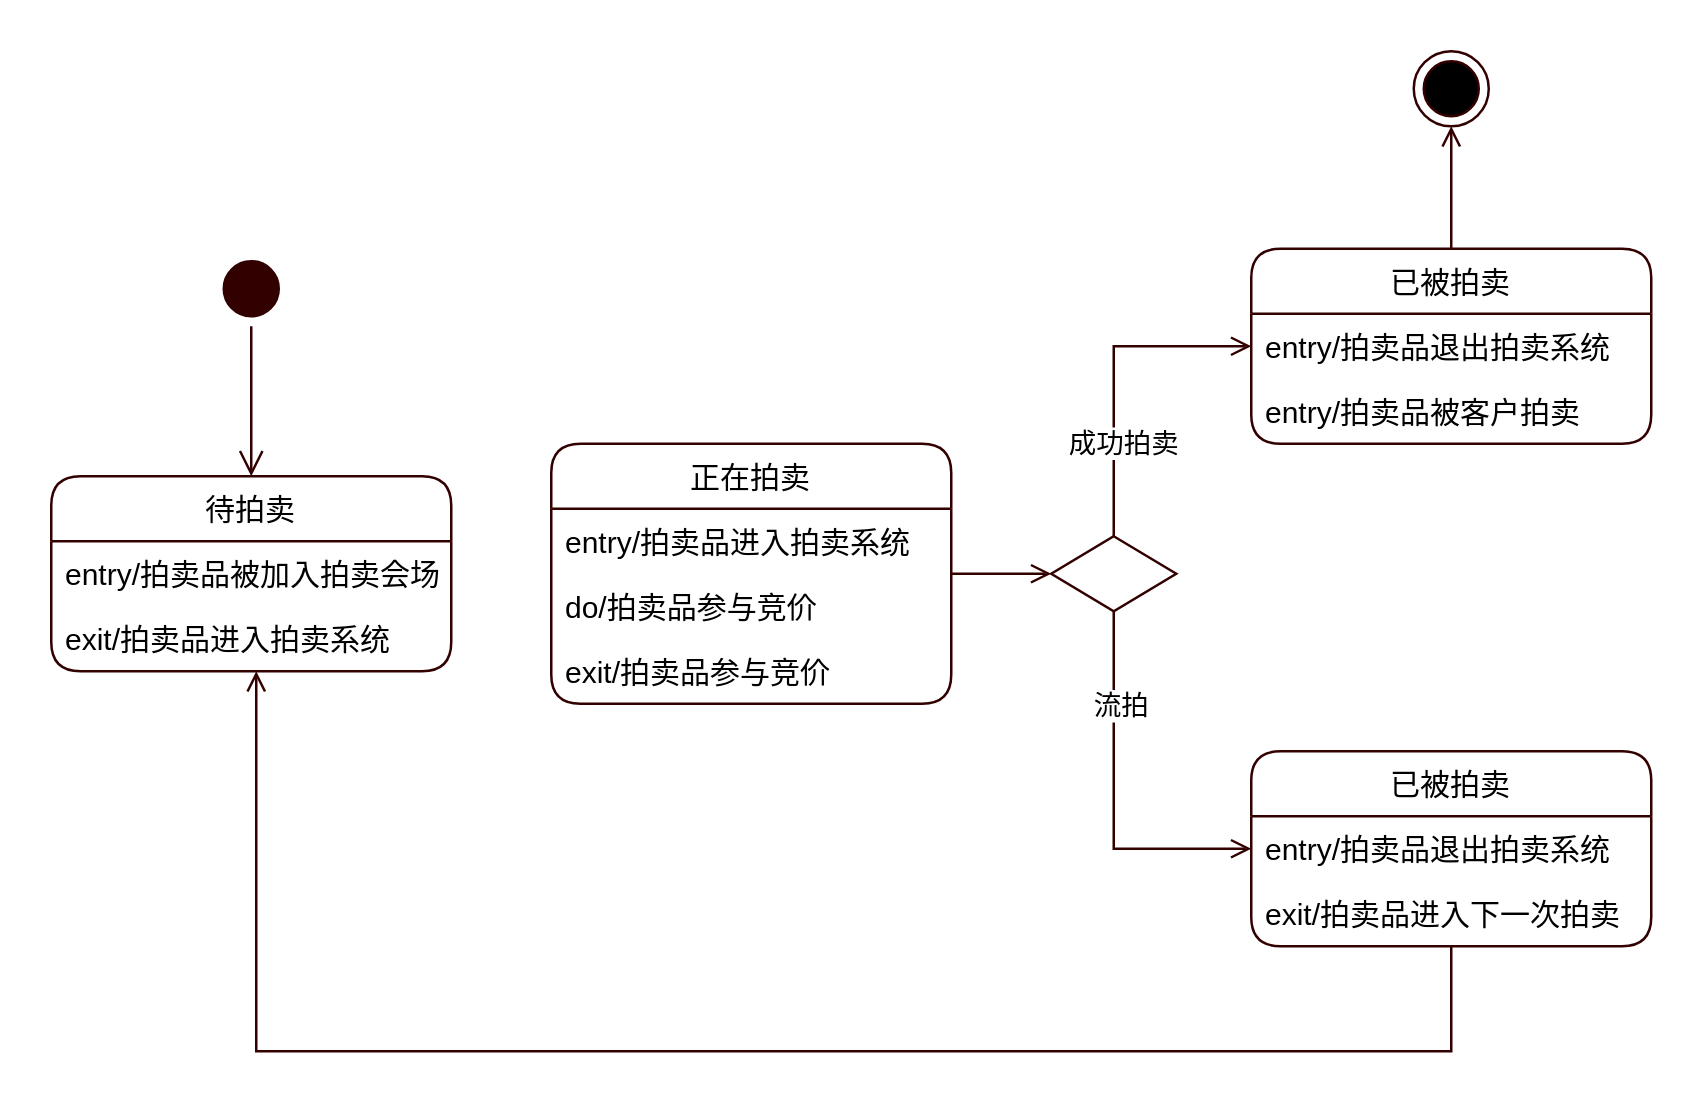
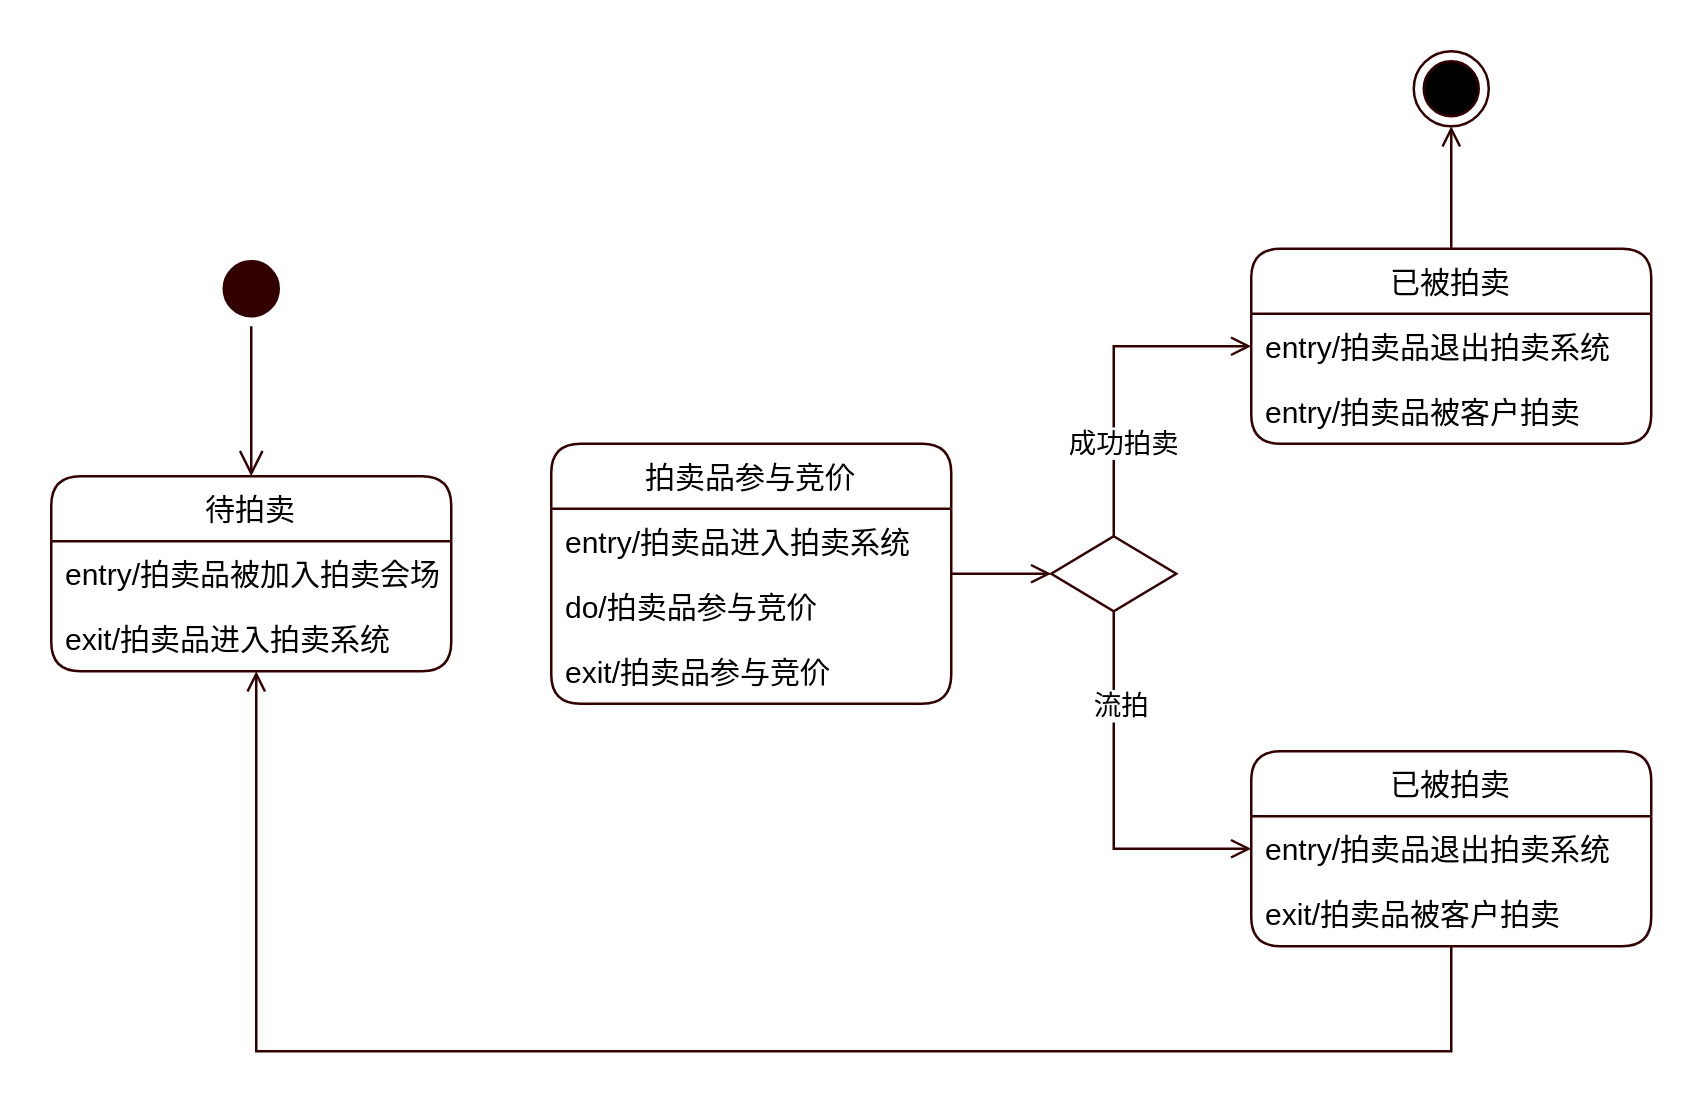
  <mxCell id="0" />
  <mxCell id="1" parent="0" />
  <mxCell id="2" value="" style="ellipse;html=1;shape=endState;fillColor=#000000;strokeColor=#330000;strokeWidth=1;sketch=0;" vertex="1" parent="1"><mxGeometry x="565" y="20" width="30" height="30" as="geometry" /></mxCell>
  <mxCell id="3" value="" style="ellipse;html=1;shape=startState;fillColor=#330000;strokeColor=#330000;strokeWidth=1;gradientColor=none;sketch=0;" vertex="1" parent="1"><mxGeometry x="85" y="100" width="30" height="30" as="geometry" /></mxCell>
  <mxCell id="4" value="" style="edgeStyle=orthogonalEdgeStyle;html=1;verticalAlign=bottom;endArrow=open;endSize=8;strokeColor=#330000;rounded=0;" edge="1" source="3" parent="1" target="5"><mxGeometry relative="1" as="geometry"><mxPoint x="115" y="190" as="targetPoint" /></mxGeometry></mxCell>
  <mxCell id="5" value="待拍卖" style="swimlane;fontStyle=0;childLayout=stackLayout;horizontal=1;startSize=26;fillColor=none;horizontalStack=0;resizeParent=1;resizeParentMax=0;resizeLast=0;collapsible=1;marginBottom=0;sketch=0;strokeColor=#330000;strokeWidth=1;rounded=1;glass=0;" vertex="1" parent="1"><mxGeometry x="20" y="190" width="160" height="78" as="geometry" /></mxCell>
  <mxCell id="6" value="entry/拍卖品被加入拍卖会场" style="text;strokeColor=none;fillColor=none;align=left;verticalAlign=top;spacingLeft=4;spacingRight=4;overflow=hidden;rotatable=0;points=[[0,0.5],[1,0.5]];portConstraint=eastwest;sketch=1;strokeWidth=1;" vertex="1" parent="5"><mxGeometry y="26" width="160" height="26" as="geometry" /></mxCell>
  <mxCell id="7" value="exit/拍卖品进入拍卖系统" style="text;strokeColor=none;fillColor=none;align=left;verticalAlign=top;spacingLeft=4;spacingRight=4;overflow=hidden;rotatable=0;points=[[0,0.5],[1,0.5]];portConstraint=eastwest;sketch=1;strokeWidth=1;" vertex="1" parent="5"><mxGeometry y="52" width="160" height="26" as="geometry" /></mxCell>
  <mxCell id="8" value="" style="edgeStyle=orthogonalEdgeStyle;rounded=0;orthogonalLoop=1;jettySize=auto;html=1;strokeColor=#330000;endArrow=open;endFill=0;" edge="1" parent="1" source="9" target="21"><mxGeometry relative="1" as="geometry" /></mxCell>
- <mxCell id="9" value="正在拍卖" style="swimlane;fontStyle=0;childLayout=stackLayout;horizontal=1;startSize=26;fillColor=none;horizontalStack=0;resizeParent=1;resizeParentMax=0;resizeLast=0;collapsible=1;marginBottom=0;sketch=0;strokeColor=#330000;strokeWidth=1;rounded=1;glass=0;" vertex="1" parent="1"><mxGeometry x="220" y="177" width="160" height="104" as="geometry" /></mxCell>
+ <mxCell id="9" value="拍卖品参与竞价" style="swimlane;fontStyle=0;childLayout=stackLayout;horizontal=1;startSize=26;fillColor=none;horizontalStack=0;resizeParent=1;resizeParentMax=0;resizeLast=0;collapsible=1;marginBottom=0;sketch=0;strokeColor=#330000;strokeWidth=1;rounded=1;glass=0;" vertex="1" parent="1"><mxGeometry x="220" y="177" width="160" height="104" as="geometry" /></mxCell>
  <mxCell id="10" value="entry/拍卖品进入拍卖系统" style="text;strokeColor=none;fillColor=none;align=left;verticalAlign=top;spacingLeft=4;spacingRight=4;overflow=hidden;rotatable=0;points=[[0,0.5],[1,0.5]];portConstraint=eastwest;sketch=1;strokeWidth=1;" vertex="1" parent="9"><mxGeometry y="26" width="160" height="26" as="geometry" /></mxCell>
  <mxCell id="11" value="do/拍卖品参与竞价" style="text;strokeColor=none;fillColor=none;align=left;verticalAlign=top;spacingLeft=4;spacingRight=4;overflow=hidden;rotatable=0;points=[[0,0.5],[1,0.5]];portConstraint=eastwest;sketch=1;strokeWidth=1;" vertex="1" parent="9"><mxGeometry y="52" width="160" height="26" as="geometry" /></mxCell>
  <mxCell id="12" value="exit/拍卖品参与竞价" style="text;strokeColor=none;fillColor=none;align=left;verticalAlign=top;spacingLeft=4;spacingRight=4;overflow=hidden;rotatable=0;points=[[0,0.5],[1,0.5]];portConstraint=eastwest;sketch=1;strokeWidth=1;" vertex="1" parent="9"><mxGeometry y="78" width="160" height="26" as="geometry" /></mxCell>
  <mxCell id="13" value="" style="edgeStyle=orthogonalEdgeStyle;rounded=0;orthogonalLoop=1;jettySize=auto;html=1;strokeColor=#330000;endArrow=open;endFill=0;" edge="1" parent="1" source="14" target="2"><mxGeometry relative="1" as="geometry" /></mxCell>
  <mxCell id="14" value="已被拍卖" style="swimlane;fontStyle=0;childLayout=stackLayout;horizontal=1;startSize=26;fillColor=none;horizontalStack=0;resizeParent=1;resizeParentMax=0;resizeLast=0;collapsible=1;marginBottom=0;sketch=0;strokeColor=#330000;strokeWidth=1;rounded=1;glass=0;" vertex="1" parent="1"><mxGeometry x="500" y="99" width="160" height="78" as="geometry" /></mxCell>
  <mxCell id="15" value="entry/拍卖品退出拍卖系统" style="text;strokeColor=none;fillColor=none;align=left;verticalAlign=top;spacingLeft=4;spacingRight=4;overflow=hidden;rotatable=0;points=[[0,0.5],[1,0.5]];portConstraint=eastwest;sketch=1;strokeWidth=1;" vertex="1" parent="14"><mxGeometry y="26" width="160" height="26" as="geometry" /></mxCell>
  <mxCell id="16" value="entry/拍卖品被客户拍卖" style="text;strokeColor=none;fillColor=none;align=left;verticalAlign=top;spacingLeft=4;spacingRight=4;overflow=hidden;rotatable=0;points=[[0,0.5],[1,0.5]];portConstraint=eastwest;sketch=1;strokeWidth=1;" vertex="1" parent="14"><mxGeometry y="52" width="160" height="26" as="geometry" /></mxCell>
  <mxCell id="17" style="edgeStyle=orthogonalEdgeStyle;rounded=0;orthogonalLoop=1;jettySize=auto;html=1;exitX=0.5;exitY=0;exitDx=0;exitDy=0;entryX=0;entryY=0.5;entryDx=0;entryDy=0;strokeColor=#330000;endArrow=open;endFill=0;" edge="1" parent="1" source="21" target="14"><mxGeometry relative="1" as="geometry" /></mxCell>
  <mxCell id="18" value="成功拍卖" style="edgeLabel;html=1;align=center;verticalAlign=middle;resizable=0;points=[];" vertex="1" connectable="0" parent="17"><mxGeometry x="-0.415" y="-3" relative="1" as="geometry"><mxPoint as="offset" /></mxGeometry></mxCell>
  <mxCell id="19" style="edgeStyle=orthogonalEdgeStyle;rounded=0;orthogonalLoop=1;jettySize=auto;html=1;exitX=0.5;exitY=1;exitDx=0;exitDy=0;entryX=0;entryY=0.5;entryDx=0;entryDy=0;strokeColor=#330000;endArrow=open;endFill=0;" edge="1" parent="1" source="21" target="24"><mxGeometry relative="1" as="geometry" /></mxCell>
  <mxCell id="20" value="流拍" style="edgeLabel;html=1;align=center;verticalAlign=middle;resizable=0;points=[];" vertex="1" connectable="0" parent="19"><mxGeometry x="-0.507" y="2" relative="1" as="geometry"><mxPoint as="offset" /></mxGeometry></mxCell>
  <mxCell id="21" value="" style="rhombus;whiteSpace=wrap;html=1;rounded=0;glass=0;sketch=0;strokeColor=#330000;strokeWidth=1;fillColor=none;gradientColor=none;" vertex="1" parent="1"><mxGeometry x="420" y="214" width="50" height="30" as="geometry" /></mxCell>
  <mxCell id="22" style="edgeStyle=orthogonalEdgeStyle;rounded=0;orthogonalLoop=1;jettySize=auto;html=1;strokeColor=#330000;endArrow=open;endFill=0;" edge="1" parent="1" source="23" target="5"><mxGeometry relative="1" as="geometry"><Array as="points"><mxPoint x="580" y="420" /><mxPoint x="102" y="420" /></Array></mxGeometry></mxCell>
  <mxCell id="23" value="已被拍卖" style="swimlane;fontStyle=0;childLayout=stackLayout;horizontal=1;startSize=26;fillColor=none;horizontalStack=0;resizeParent=1;resizeParentMax=0;resizeLast=0;collapsible=1;marginBottom=0;sketch=0;strokeColor=#330000;strokeWidth=1;rounded=1;glass=0;" vertex="1" parent="1"><mxGeometry x="500" y="300" width="160" height="78" as="geometry" /></mxCell>
  <mxCell id="24" value="entry/拍卖品退出拍卖系统" style="text;strokeColor=none;fillColor=none;align=left;verticalAlign=top;spacingLeft=4;spacingRight=4;overflow=hidden;rotatable=0;points=[[0,0.5],[1,0.5]];portConstraint=eastwest;sketch=1;strokeWidth=1;" vertex="1" parent="23"><mxGeometry y="26" width="160" height="26" as="geometry" /></mxCell>
- <mxCell id="25" value="exit/拍卖品进入下一次拍卖" style="text;strokeColor=none;fillColor=none;align=left;verticalAlign=top;spacingLeft=4;spacingRight=4;overflow=hidden;rotatable=0;points=[[0,0.5],[1,0.5]];portConstraint=eastwest;sketch=1;strokeWidth=1;" vertex="1" parent="23"><mxGeometry y="52" width="160" height="26" as="geometry" /></mxCell>
+ <mxCell id="25" value="exit/拍卖品被客户拍卖" style="text;strokeColor=none;fillColor=none;align=left;verticalAlign=top;spacingLeft=4;spacingRight=4;overflow=hidden;rotatable=0;points=[[0,0.5],[1,0.5]];portConstraint=eastwest;sketch=1;strokeWidth=1;" vertex="1" parent="23"><mxGeometry y="52" width="160" height="26" as="geometry" /></mxCell>
